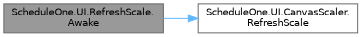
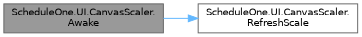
  digraph {
    rankdir=LR
    node [fontname=Helvetica fontsize=10 shape=box style=filled]
-   n1 [color=gray40 fillcolor=grey60 fontcolor=black height=0.2 label="ScheduleOne.UI.RefreshScale.\lAwake" width=0.4]
+   n1 [color=gray40 fillcolor=grey60 fontcolor=black height=0.2 label="ScheduleOne.UI.CanvasScaler.\lAwake" width=0.4]
    n2 [color=grey40 fillcolor=white height=0.2 label="ScheduleOne.UI.CanvasScaler.\lRefreshScale" width=0.4]
    n1 -> n2 [color=steelblue1 fontname=Helvetica fontsize=10 labelfontname=Helvetica labelfontsize=10 style=solid]
  }
